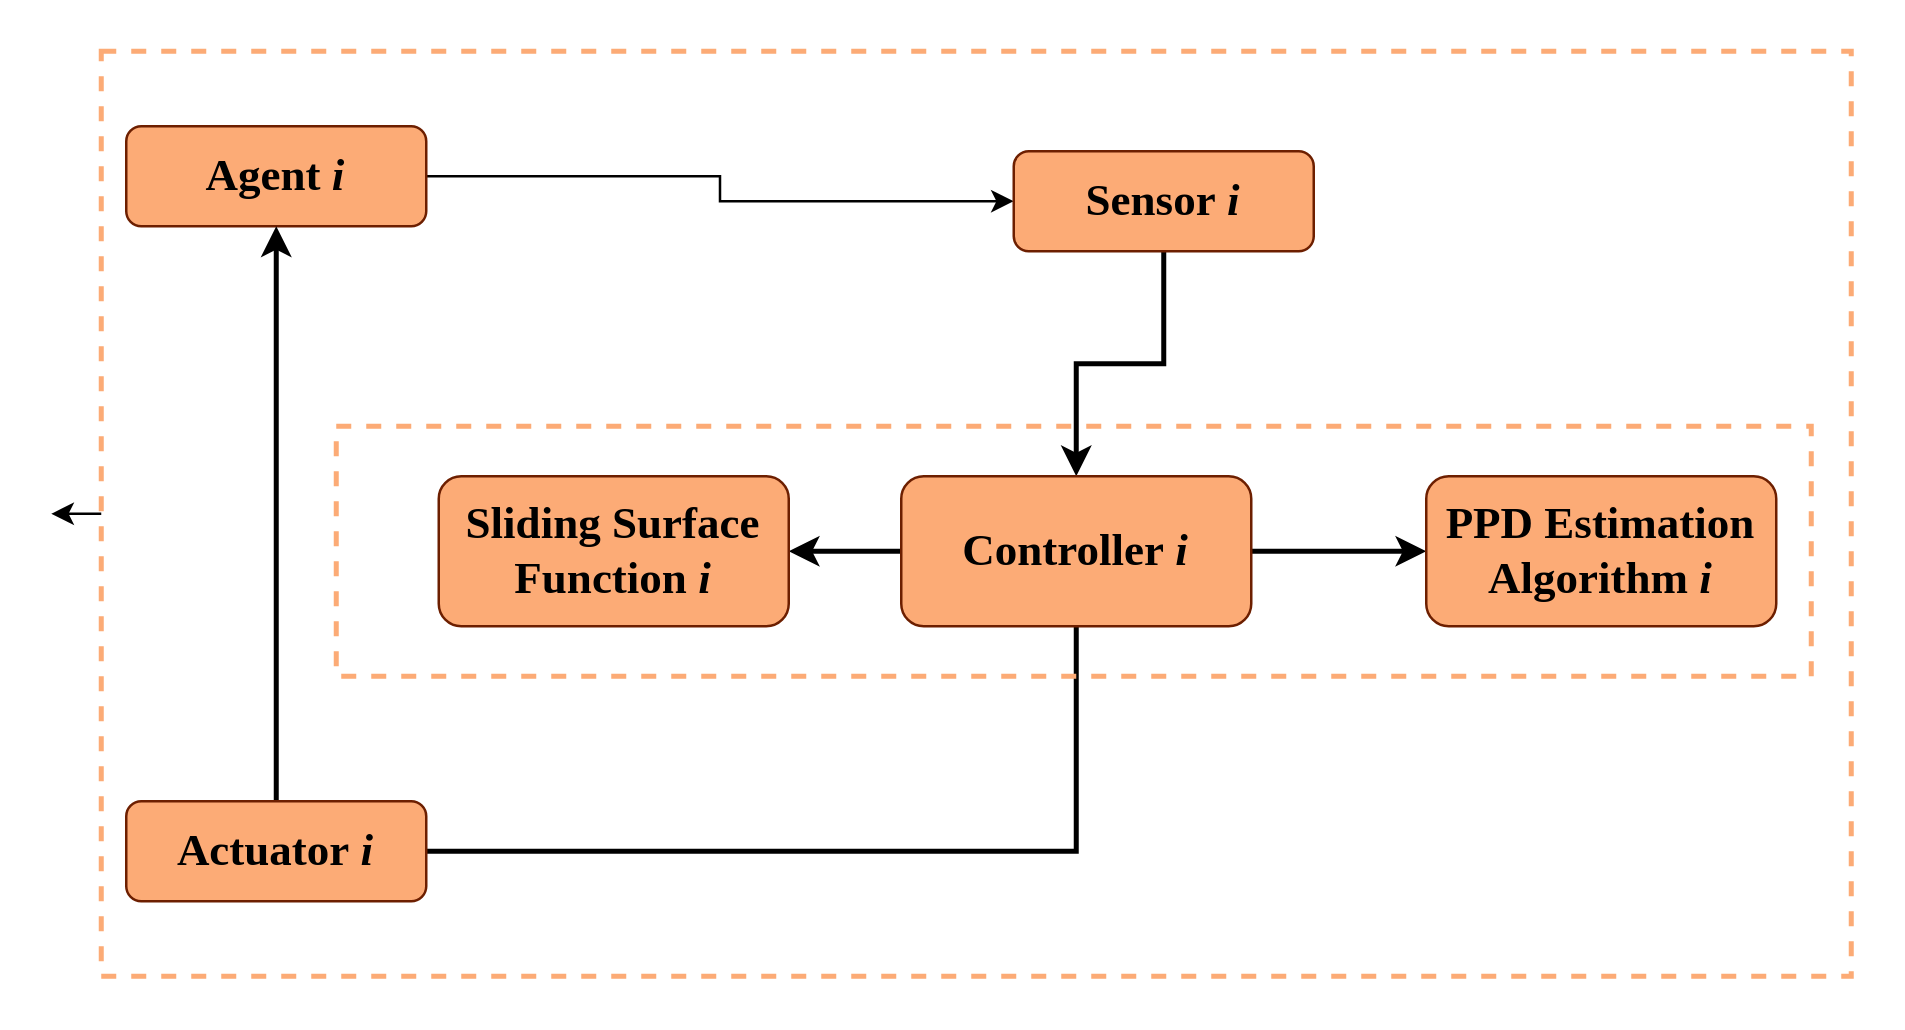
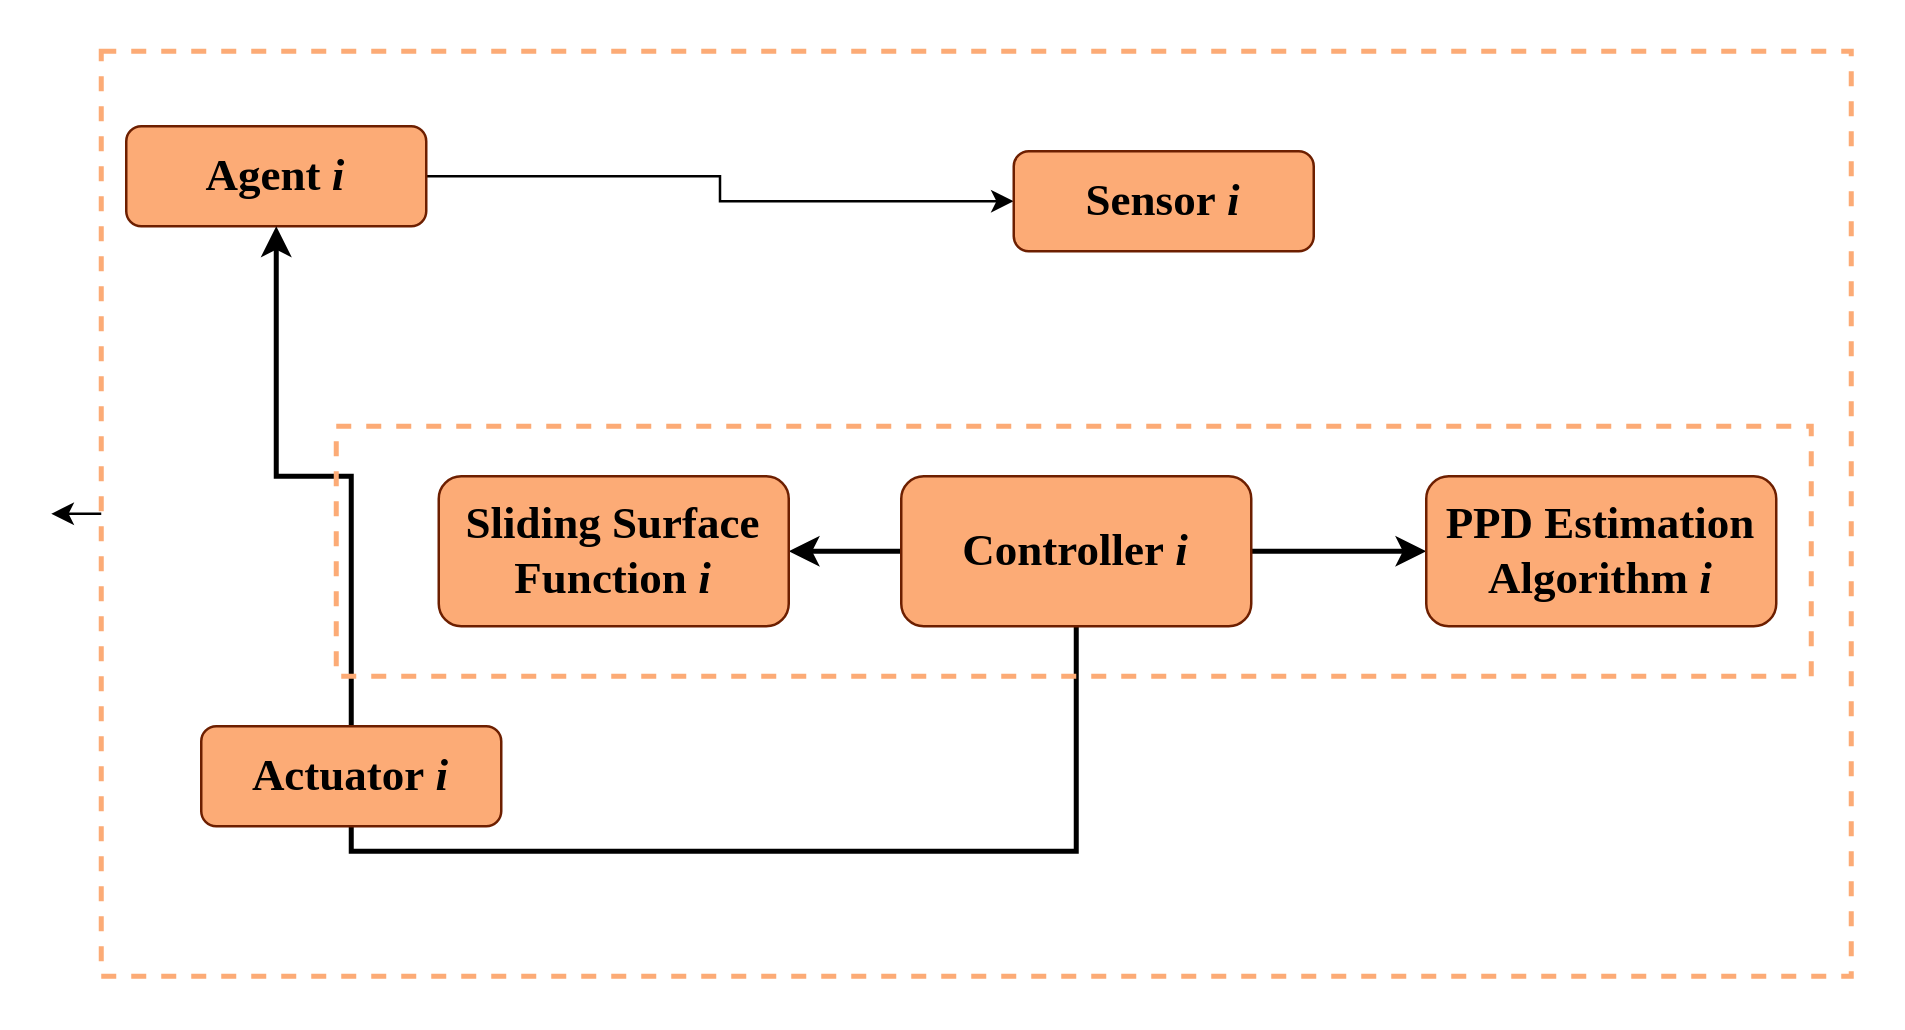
  <mxCell id="0" />
  <mxCell id="1" parent="0" />
  <mxCell id="2" value="" style="edgeStyle=orthogonalEdgeStyle;rounded=0;orthogonalLoop=1;jettySize=auto;html=1;strokeColor=#000000;" edge="1" parent="1" source="3" target="5"><mxGeometry relative="1" as="geometry" /></mxCell>
  <mxCell id="3" value="&lt;font face=&quot;Times New Roman&quot; style=&quot;color: rgb(0, 0, 0); font-size: 18px;&quot;&gt;&lt;b style=&quot;&quot;&gt;Agent &lt;i style=&quot;&quot;&gt;i&lt;/i&gt;&lt;/b&gt;&lt;/font&gt;" style="rounded=1;whiteSpace=wrap;html=1;fillColor=#FCAB76;fontColor=#ffffff;strokeColor=#6D1F00;" vertex="1" parent="1"><mxGeometry x="50" y="50" width="120" height="40" as="geometry" /></mxCell>
- <mxCell id="4" value="" style="edgeStyle=orthogonalEdgeStyle;rounded=0;orthogonalLoop=1;jettySize=auto;html=1;strokeColor=#000000;strokeWidth=2;" edge="1" parent="1" source="5" target="9"><mxGeometry relative="1" as="geometry" /></mxCell>
  <mxCell id="5" value="&lt;b style=&quot;color: rgb(0, 0, 0); font-family: &amp;quot;Times New Roman&amp;quot;; font-size: 18px;&quot;&gt;Sensor&amp;nbsp;&lt;i&gt;i&lt;/i&gt;&lt;/b&gt;" style="rounded=1;whiteSpace=wrap;html=1;fillColor=#FCAB76;fontColor=#ffffff;strokeColor=#6D1F00;" vertex="1" parent="1"><mxGeometry x="405" y="60" width="120" height="40" as="geometry" /></mxCell>
  <mxCell id="6" value="" style="edgeStyle=orthogonalEdgeStyle;rounded=0;orthogonalLoop=1;jettySize=auto;html=1;strokeColor=#000000;strokeWidth=2;" edge="1" parent="1" source="9" target="10"><mxGeometry relative="1" as="geometry" /></mxCell>
  <mxCell id="7" value="" style="edgeStyle=orthogonalEdgeStyle;rounded=0;orthogonalLoop=1;jettySize=auto;html=1;strokeColor=#000000;strokeWidth=2;" edge="1" parent="1" source="9" target="11"><mxGeometry relative="1" as="geometry" /></mxCell>
  <mxCell id="8" value="" style="edgeStyle=orthogonalEdgeStyle;rounded=0;orthogonalLoop=1;jettySize=auto;html=1;strokeColor=#000000;strokeWidth=2;endArrow=none;" edge="1" parent="1" source="9" target="13"><mxGeometry relative="1" as="geometry"><Array as="points"><mxPoint x="430" y="340" /></Array></mxGeometry></mxCell>
  <mxCell id="9" value="&lt;b style=&quot;color: rgb(0, 0, 0); font-family: &amp;quot;Times New Roman&amp;quot;; font-size: 18px;&quot;&gt;Controller&amp;nbsp;&lt;i&gt;i&lt;/i&gt;&lt;/b&gt;" style="rounded=1;whiteSpace=wrap;html=1;fillColor=#FCAB76;fontColor=#ffffff;strokeColor=#6D1F00;" vertex="1" parent="1"><mxGeometry x="360" y="190" width="140" height="60" as="geometry" /></mxCell>
  <mxCell id="10" value="&lt;b style=&quot;color: rgb(0, 0, 0); font-family: &amp;quot;Times New Roman&amp;quot;; font-size: 18px;&quot;&gt;Sliding Surface Function&amp;nbsp;&lt;i&gt;i&lt;/i&gt;&lt;/b&gt;" style="rounded=1;whiteSpace=wrap;html=1;fillColor=#FCAB76;fontColor=#ffffff;strokeColor=#6D1F00;" vertex="1" parent="1"><mxGeometry x="175" y="190" width="140" height="60" as="geometry" /></mxCell>
  <mxCell id="11" value="&lt;b style=&quot;color: rgb(0, 0, 0); font-family: &amp;quot;Times New Roman&amp;quot;; font-size: 18px;&quot;&gt;PPD Estimation Algorithm&amp;nbsp;&lt;i&gt;i&lt;/i&gt;&lt;/b&gt;" style="rounded=1;whiteSpace=wrap;html=1;fillColor=#FCAB76;fontColor=#ffffff;strokeColor=#6D1F00;" vertex="1" parent="1"><mxGeometry x="570" y="190" width="140" height="60" as="geometry" /></mxCell>
  <mxCell id="12" style="edgeStyle=orthogonalEdgeStyle;rounded=0;orthogonalLoop=1;jettySize=auto;html=1;entryX=0.5;entryY=1;entryDx=0;entryDy=0;strokeColor=#000000;endSize=6;strokeWidth=2;" edge="1" parent="1" source="13" target="3"><mxGeometry relative="1" as="geometry" /></mxCell>
- <mxCell id="13" value="&lt;b style=&quot;color: rgb(0, 0, 0); font-family: &amp;quot;Times New Roman&amp;quot;; font-size: 18px;&quot;&gt;Actuator&amp;nbsp;&lt;i&gt;i&lt;/i&gt;&lt;/b&gt;" style="rounded=1;whiteSpace=wrap;html=1;fillColor=#FCAB76;fontColor=#ffffff;strokeColor=#6D1F00;" vertex="1" parent="1"><mxGeometry x="50" y="320" width="120" height="40" as="geometry" /></mxCell>
+ <mxCell id="13" value="&lt;b style=&quot;color: rgb(0, 0, 0); font-family: &amp;quot;Times New Roman&amp;quot;; font-size: 18px;&quot;&gt;Actuator&amp;nbsp;&lt;i&gt;i&lt;/i&gt;&lt;/b&gt;" style="rounded=1;whiteSpace=wrap;html=1;fillColor=#FCAB76;fontColor=#ffffff;strokeColor=#6D1F00;" vertex="1" parent="1"><mxGeometry x="80" y="290" width="120" height="40" as="geometry" /></mxCell>
  <mxCell id="14" style="edgeStyle=orthogonalEdgeStyle;rounded=0;orthogonalLoop=1;jettySize=auto;html=1;exitX=0;exitY=0.5;exitDx=0;exitDy=0;" edge="1" parent="1" source="15"><mxGeometry relative="1" as="geometry"><mxPoint x="20" y="204.842" as="targetPoint" /></mxGeometry></mxCell>
  <mxCell id="15" value="" style="rounded=0;whiteSpace=wrap;html=1;gradientColor=none;fillColor=none;strokeWidth=2;strokeColor=#FCAB76;perimeterSpacing=0;glass=0;dashed=1;" vertex="1" parent="1"><mxGeometry x="40" y="20" width="700" height="370" as="geometry" /></mxCell>
  <mxCell id="16" value="" style="rounded=0;whiteSpace=wrap;html=1;gradientColor=none;fillColor=none;strokeWidth=2;strokeColor=#FCAB76;perimeterSpacing=0;glass=0;dashed=1;" vertex="1" parent="1"><mxGeometry x="134" y="170" width="590" height="100" as="geometry" /></mxCell>
